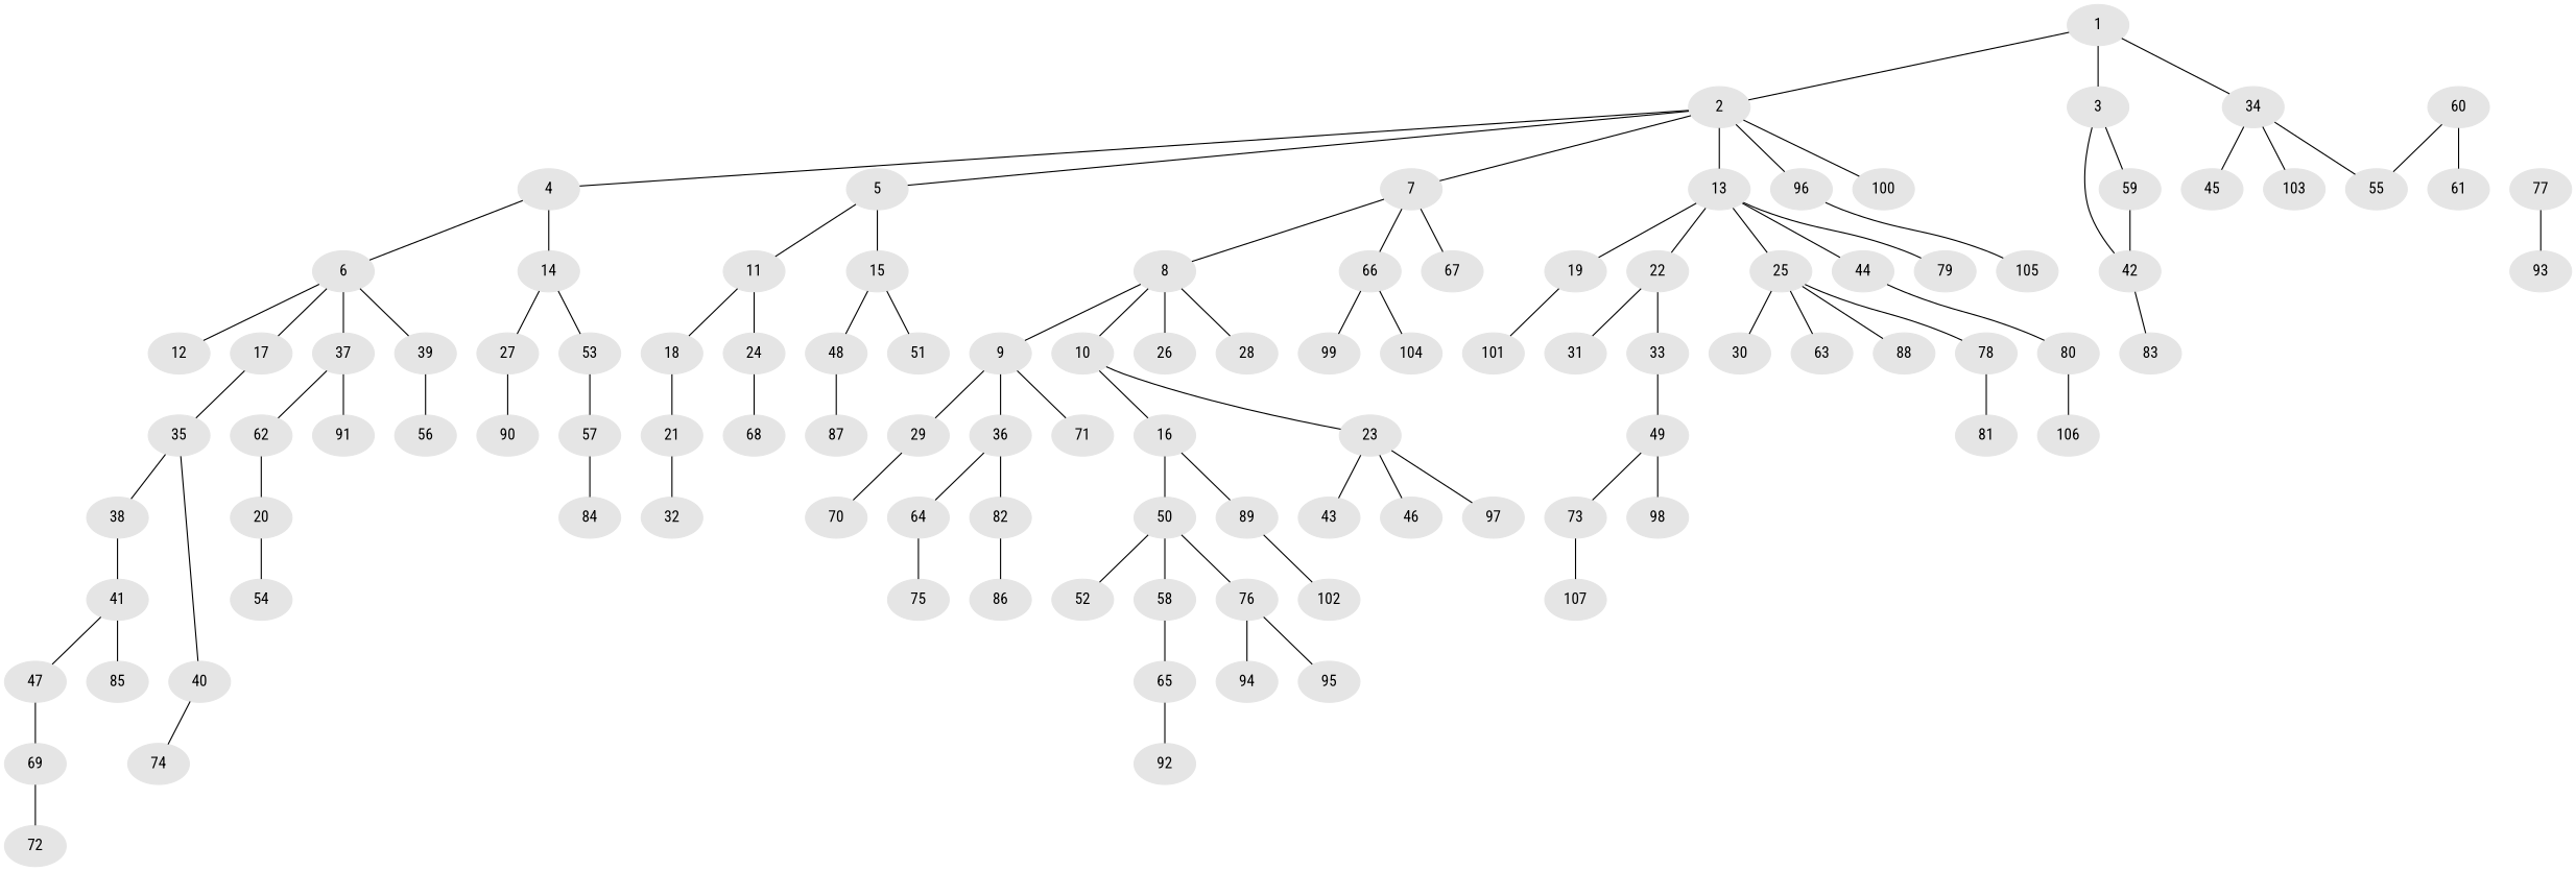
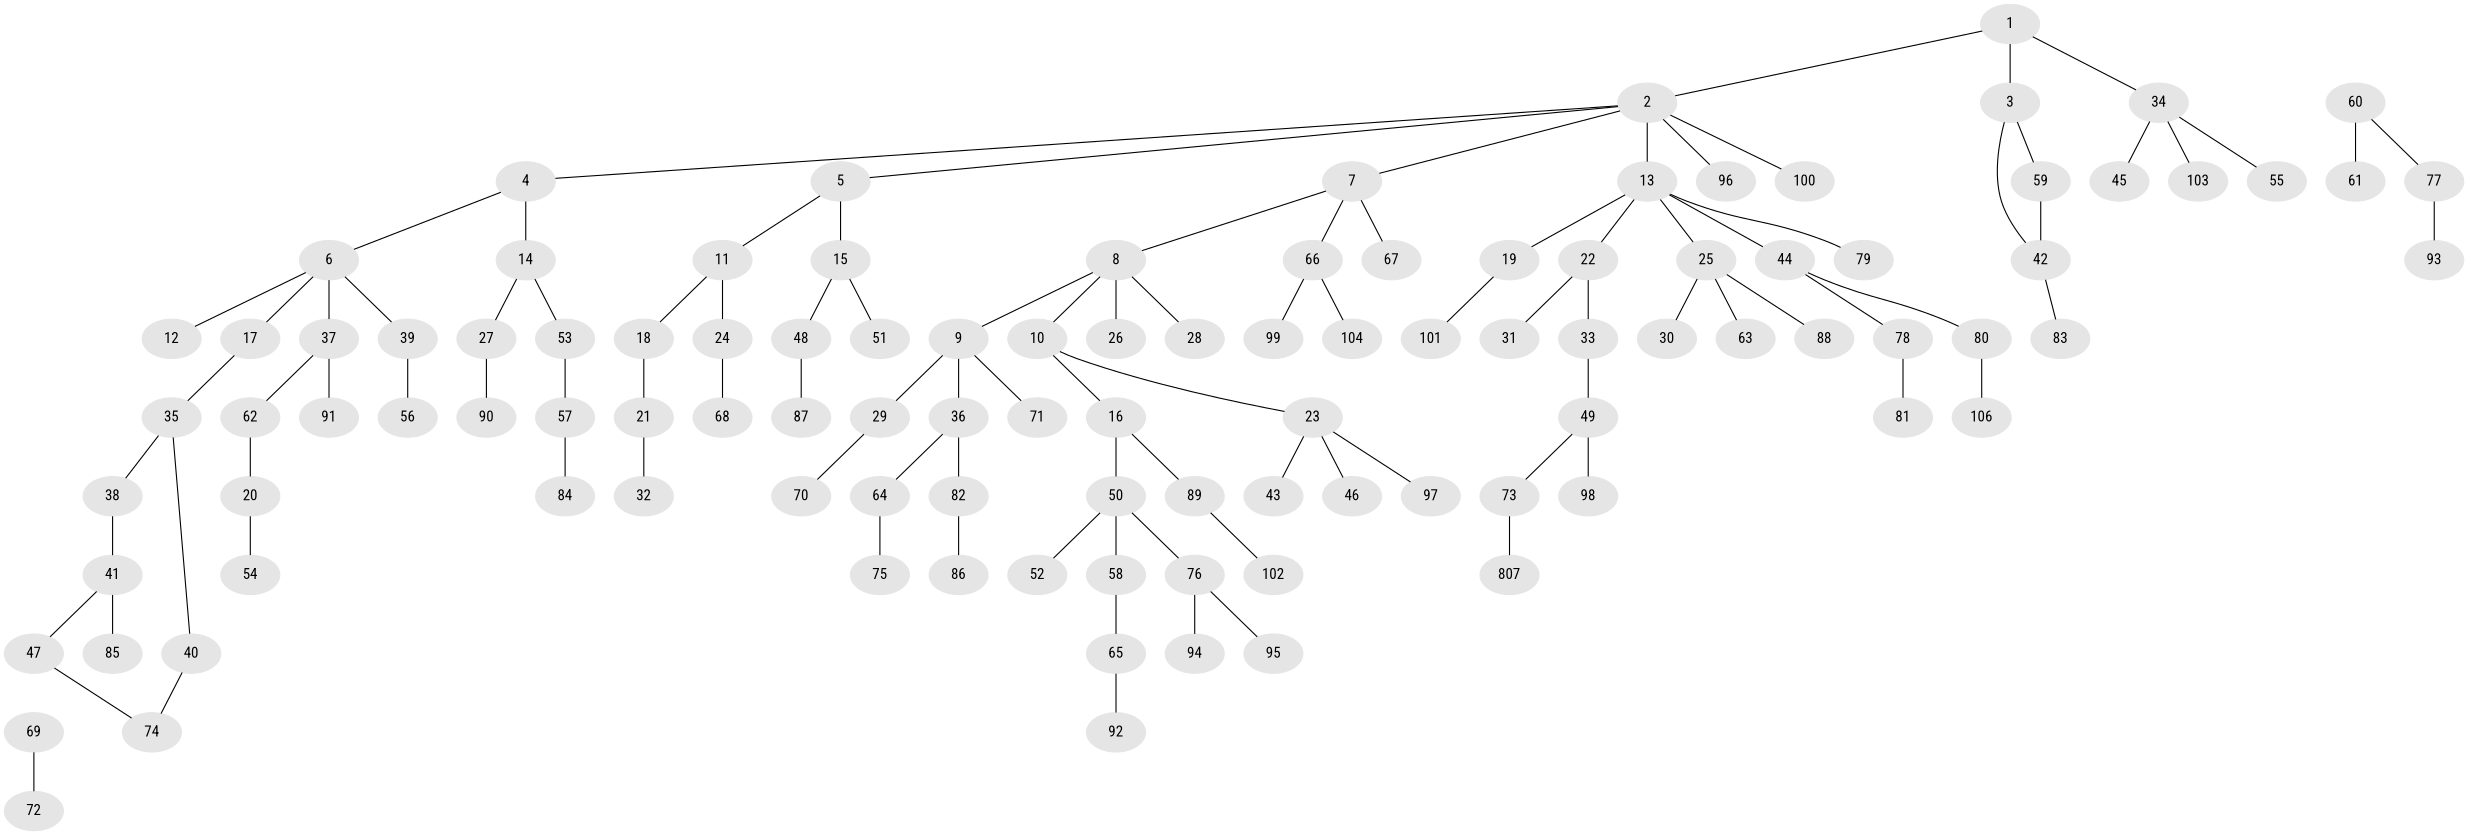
  graph {
    fontname="Roboto Condensed"
    node [color=gray90 fontname="Roboto Condensed" style=filled]
    edge [fontname="Roboto Condensed"]
    1
    2
    3
    34
    4
    5
    7
    13
    96
    100
    42
    59
    45
    55
    103
    6
    14
    11
    15
    8
    66
    67
    19
    22
    25
    44
    79
-   105
    83
    12
    17
    37
    39
    27
    53
    18
    24
    48
    51
    35
    20
    54
    62
    91
    56
    9
    10
    26
    28
    99
    104
    29
    36
    71
    16
    23
    70
    64
    82
    50
    89
    43
    46
    97
    21
    68
    101
    31
    33
    30
    63
    78
    88
    80
    90
    57
    87
    52
    58
    76
    102
    38
    40
    32
    49
    81
    73
    98
    41
    74
    75
    86
    47
    85
    69
    106
    72
-   107
+   107 [label=807]
    65
    94
    95
    84
    92
    60
    61
    77
    93
    1 -- 2
    1 -- 3
    1 -- 34
    2 -- 4
    2 -- 5
    2 -- 7
    2 -- 13
    2 -- 96
    2 -- 100
    3 -- 42
    3 -- 59
    34 -- 45
    34 -- 55
    34 -- 103
    4 -- 6
    4 -- 14
    5 -- 11
    5 -- 15
    7 -- 8
    7 -- 66
    7 -- 67
    13 -- 19
    13 -- 22
    13 -- 25
    13 -- 44
    13 -- 79
-   96 -- 105
    42 -- 83
    59 -- 42
    6 -- 12
    6 -- 17
    6 -- 37
    6 -- 39
    14 -- 27
    14 -- 53
    11 -- 18
    11 -- 24
    15 -- 48
    15 -- 51
    8 -- 9
    8 -- 10
    8 -- 26
    8 -- 28
    66 -- 99
    66 -- 104
    19 -- 101
    22 -- 31
    22 -- 33
    25 -- 30
    25 -- 63
-   25 -- 78
+   44 -- 78
    25 -- 88
    44 -- 80
    17 -- 35
    37 -- 62
    37 -- 91
    39 -- 56
    27 -- 90
    53 -- 57
    18 -- 21
    24 -- 68
    48 -- 87
    35 -- 38
    35 -- 40
    20 -- 54
    62 -- 20
    9 -- 29
    9 -- 36
    9 -- 71
    10 -- 16
    10 -- 23
    29 -- 70
    36 -- 64
    36 -- 82
    16 -- 50
    16 -- 89
    23 -- 43
    23 -- 46
    23 -- 97
    64 -- 75
    82 -- 86
    50 -- 52
    50 -- 58
    50 -- 76
    89 -- 102
    21 -- 32
    33 -- 49
    78 -- 81
    80 -- 106
    57 -- 84
    58 -- 65
    76 -- 94
    76 -- 95
    38 -- 41
    40 -- 74
    49 -- 73
    49 -- 98
    73 -- 107
    41 -- 47
    41 -- 85
-   47 -- 69
+   47 -- 74
    69 -- 72
    65 -- 92
    60 -- 61
-   60 -- 55
+   60 -- 77
    77 -- 93
  }
